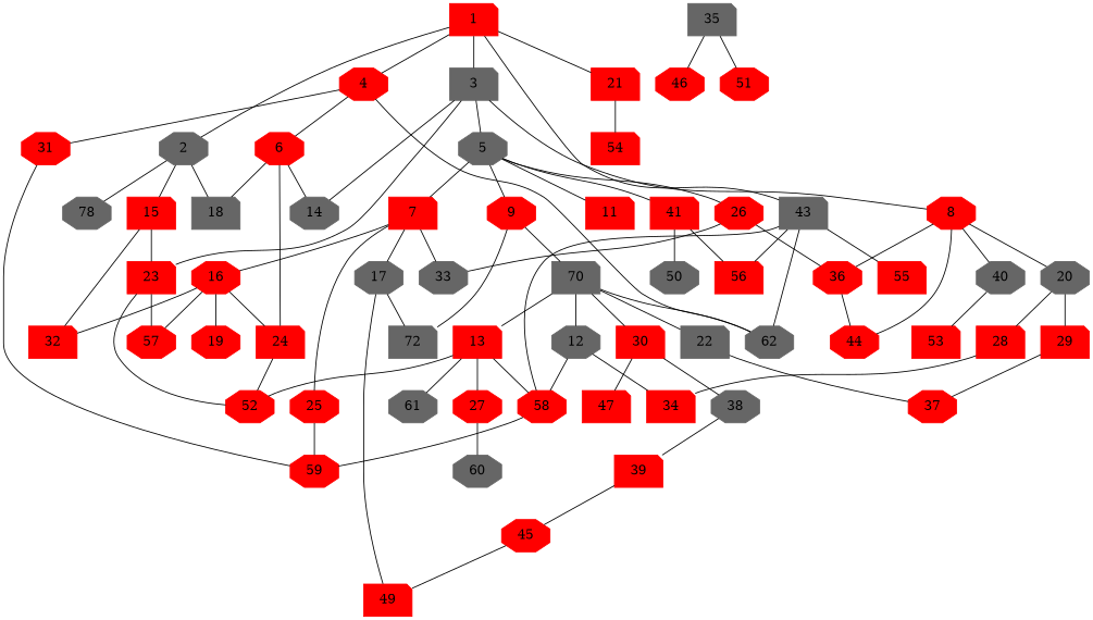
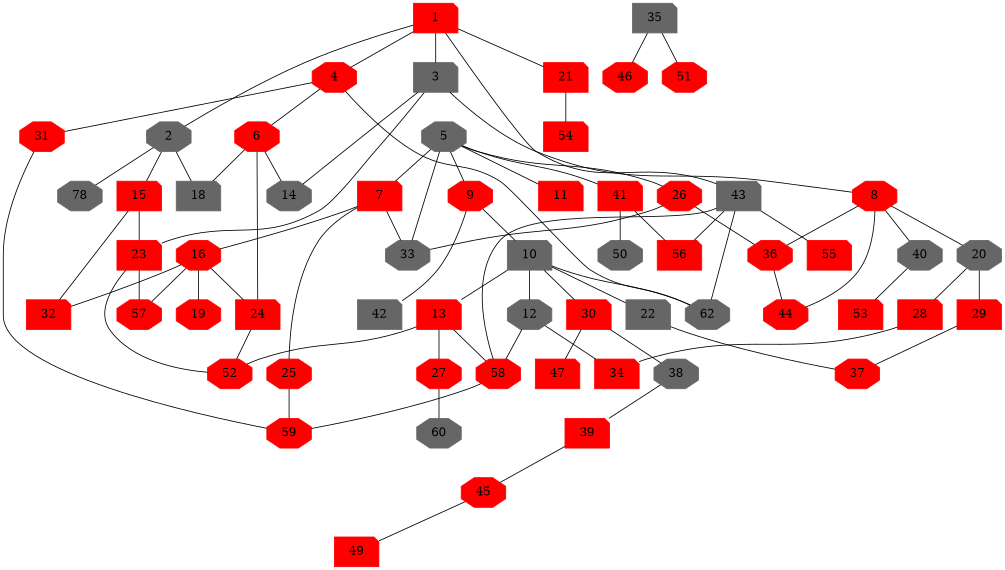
  graph {
    node [color=red shape=octagon style=filled]
    1 [shape=note]
    2 [color=gray40]
    3 [color=gray40 shape=note]
    4
    21 [shape=note]
    43 [color=gray40 shape=note]
    15 [shape=note]
    18 [color=gray40 shape=note]
    n9 [color=gray40 label=78]
    5 [color=gray40]
    8
    14 [color=gray40]
    23 [shape=note]
    6
    31
    62 [color=gray40]
    54 [shape=note]
    58
    56 [shape=note]
    55 [shape=note]
    32 [shape=note]
    7 [shape=note]
    9
    11 [shape=note]
    26
    41 [shape=note]
    20 [color=gray40]
    36
    40 [color=gray40]
    44
    52
    57
    35 [color=gray40 shape=note]
    46
    51
    24 [shape=note]
    59
    16
-   17 [color=gray40]
    25
    33 [color=gray40]
-   10 [color=gray40 shape=note label=70]
-   42 [color=gray40 shape=note label=72]
+   10 [color=gray40 shape=note]
+   42 [color=gray40 shape=note]
    50 [color=gray40]
    19
    49 [shape=note]
    28 [shape=note]
    29 [shape=note]
    53 [shape=note]
    12 [color=gray40]
    13 [shape=note]
    30 [shape=note]
    22 [color=gray40 shape=note]
    34 [shape=note]
    27
-   61 [color=gray40]
    38 [color=gray40]
    47 [shape=note]
    60 [color=gray40]
    37
    39 [shape=note]
    45
    1 -- 2
    1 -- 3
    1 -- 4
    1 -- 21
    1 -- 43
    2 -- 15
    2 -- 18
    2 -- n9
-   3 -- 5
+   33 -- 5
    3 -- 8
    3 -- 14
    3 -- 23
    4 -- 6
    4 -- 31
    4 -- 62
    21 -- 54
    43 -- 62
    43 -- 58
    43 -- 56
    43 -- 55
    15 -- 23
    15 -- 32
    5 -- 7
    5 -- 9
    5 -- 11
    5 -- 26
    5 -- 41
    8 -- 20
    8 -- 36
    8 -- 40
    8 -- 44
    23 -- 52
    23 -- 57
    6 -- 18
    6 -- 14
    6 -- 24
    31 -- 59
    58 -- 59
    7 -- 16
-   7 -- 17
    7 -- 25
    7 -- 33
    9 -- 10
    9 -- 42
    26 -- 36
    26 -- 33
    41 -- 56
    41 -- 50
    20 -- 28
    20 -- 29
    36 -- 44
    40 -- 53
    35 -- 46
    35 -- 51
    24 -- 52
    16 -- 32
    16 -- 57
    16 -- 24
    16 -- 19
-   17 -- 42
-   17 -- 49
    25 -- 59
    10 -- 62
    10 -- 12
    10 -- 13
    10 -- 30
    10 -- 22
    28 -- 34
    29 -- 37
    12 -- 58
    12 -- 34
    13 -- 58
    13 -- 52
    13 -- 27
-   13 -- 61
    30 -- 38
    30 -- 47
    22 -- 37
    27 -- 60
    38 -- 39
    39 -- 45
    45 -- 49
  }
